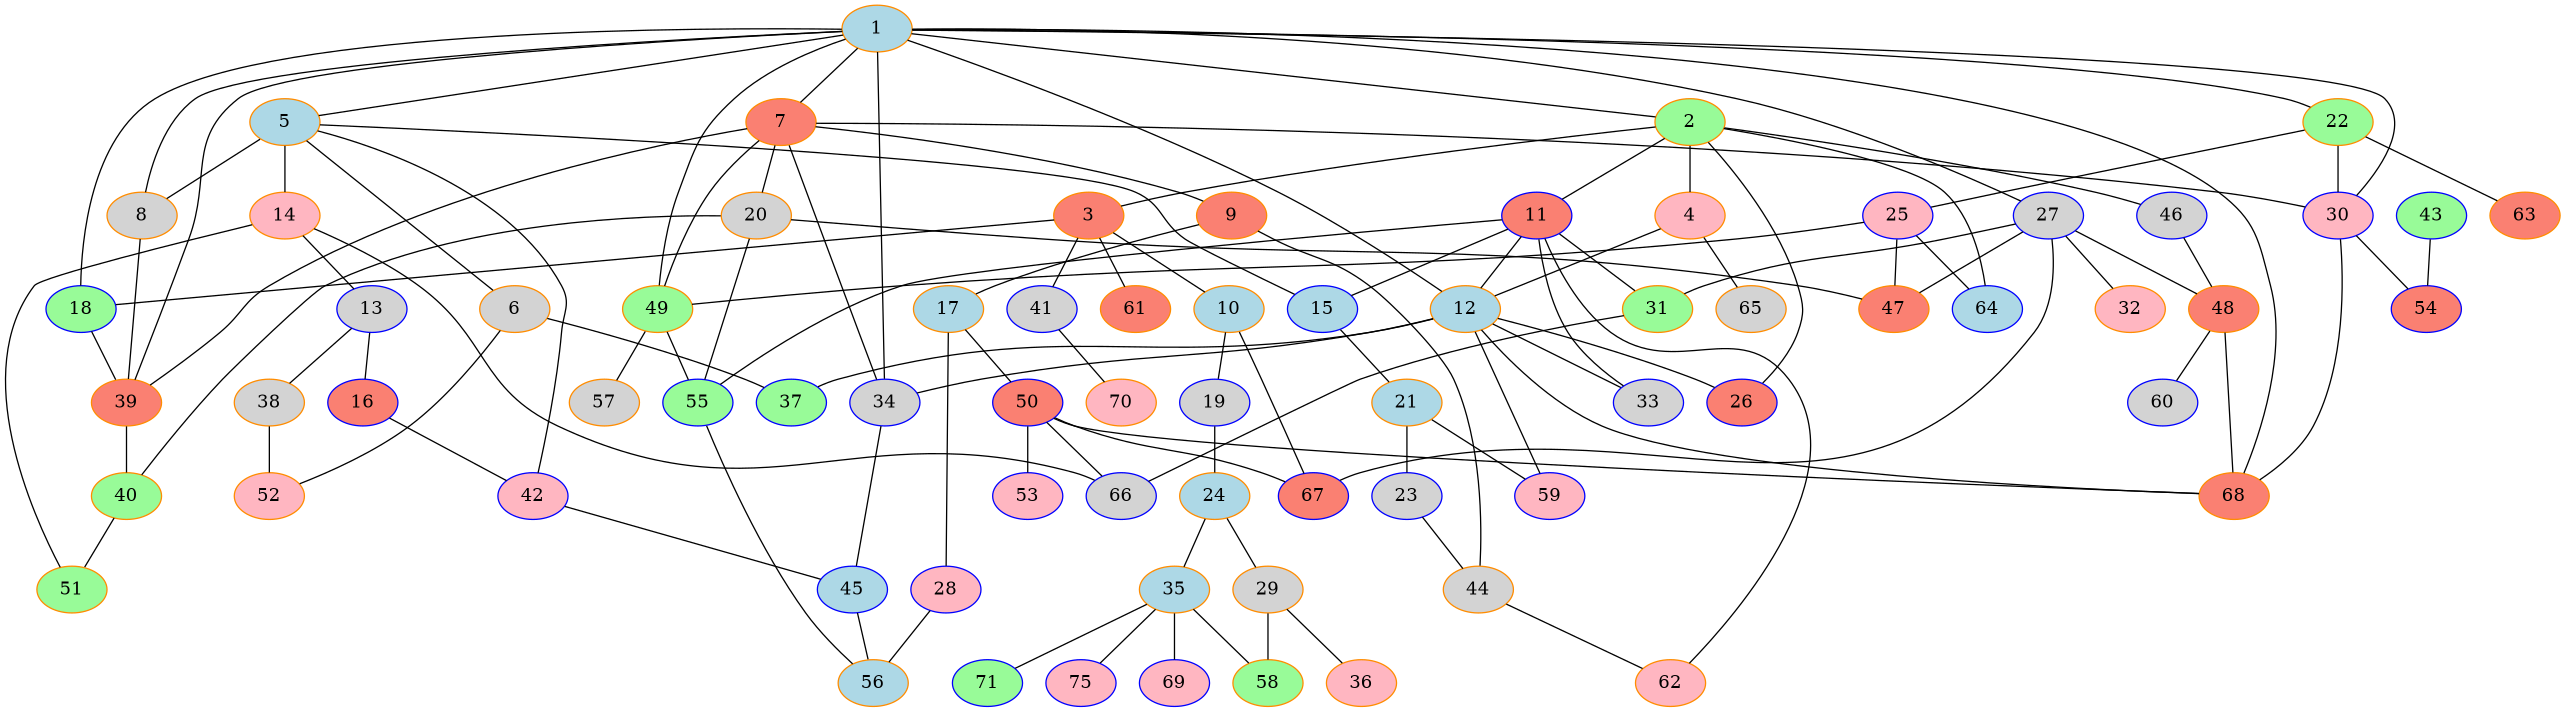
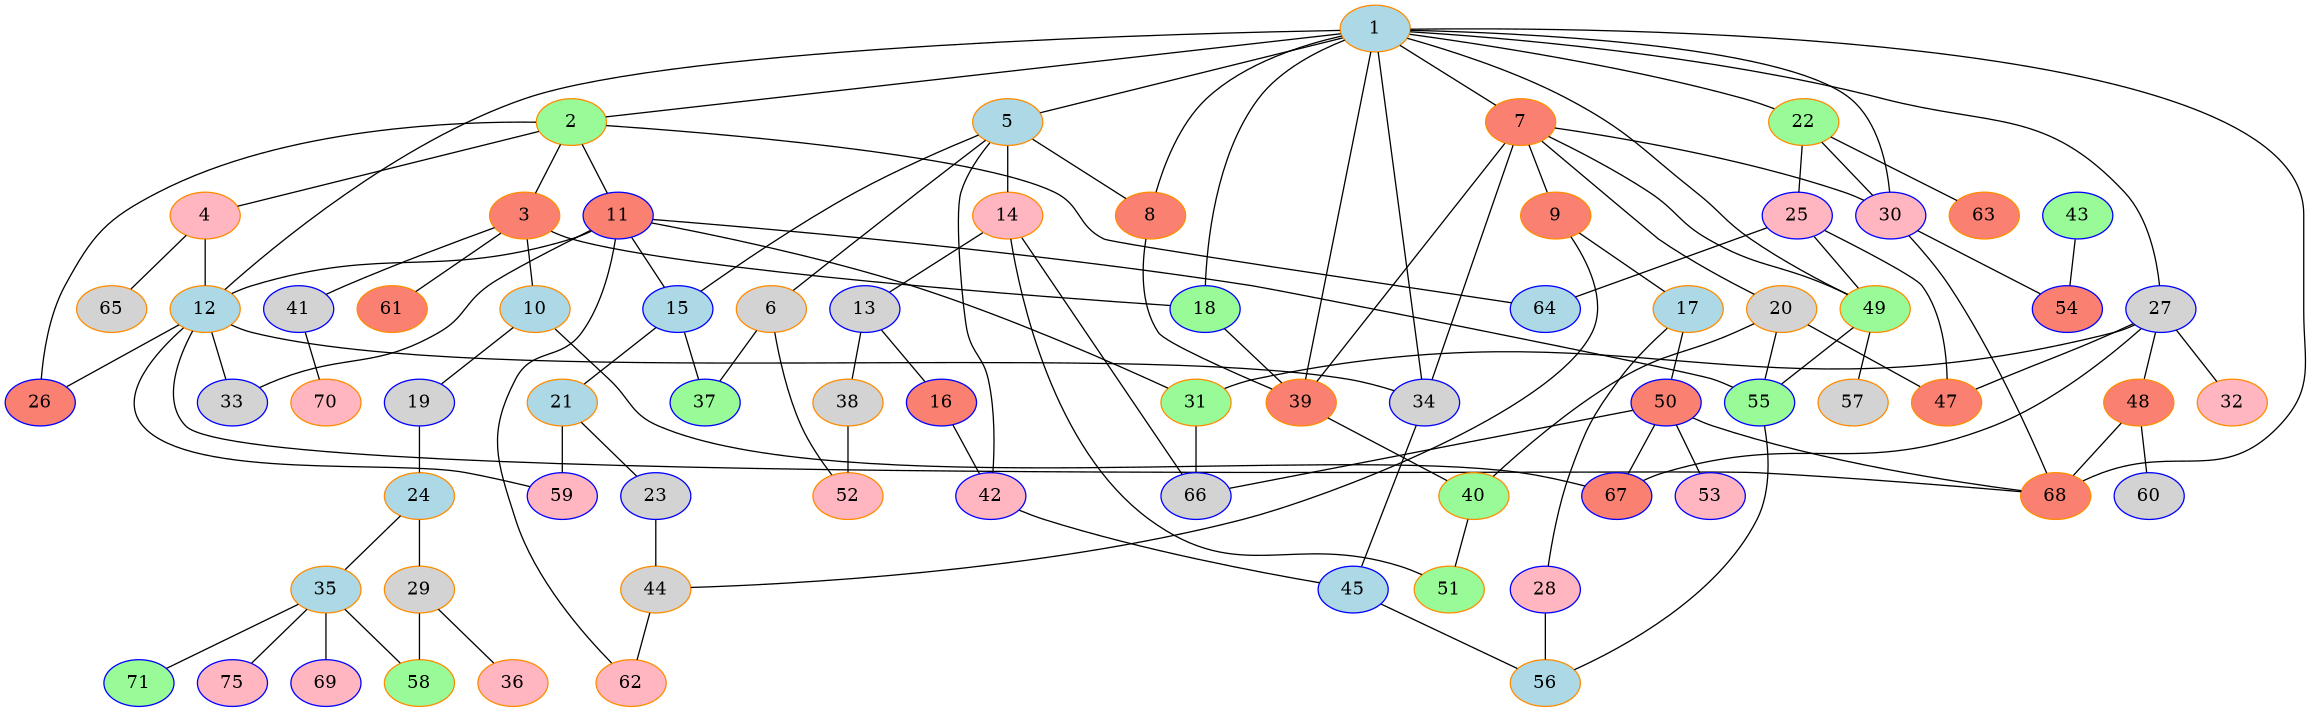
  graph {
    node [color=darkorange fillcolor=lightgrey style=filled]
    edge [weight=1.0]
    1 [fillcolor=lightblue]
    2 [fillcolor=palegreen]
    5 [fillcolor=lightblue]
    7 [fillcolor=salmon]
-   8
+   8 [fillcolor=salmon]
    12 [fillcolor=lightblue]
    18 [color=blue fillcolor=palegreen]
    22 [fillcolor=palegreen]
    27 [color=blue]
    30 [color=blue fillcolor=lightpink]
    34 [color=blue]
    39 [fillcolor=salmon]
    49 [fillcolor=palegreen]
    68 [fillcolor=salmon]
    3 [fillcolor=salmon]
    4 [fillcolor=lightpink]
    11 [color=blue fillcolor=salmon]
    26 [color=blue fillcolor=salmon]
-   46 [color=blue]
    64 [color=blue fillcolor=lightblue]
    6
    14 [fillcolor=lightpink]
    15 [color=blue fillcolor=lightblue]
    42 [color=blue fillcolor=lightpink]
    9 [fillcolor=salmon]
    20
    37 [color=blue fillcolor=palegreen]
    33 [color=blue]
    59 [color=blue fillcolor=lightpink]
    25 [color=blue fillcolor=lightpink]
    63 [fillcolor=salmon]
    67 [color=blue fillcolor=salmon]
    31 [fillcolor=palegreen]
    47 [fillcolor=salmon]
    32 [fillcolor=lightpink]
    48 [fillcolor=salmon]
    54 [color=blue fillcolor=salmon]
    45 [color=blue fillcolor=lightblue]
    40 [fillcolor=palegreen]
    55 [color=blue fillcolor=palegreen]
    57
    10 [fillcolor=lightblue]
    41 [color=blue]
    61 [fillcolor=salmon]
    65
    62 [fillcolor=lightpink]
    19 [color=blue]
    70 [fillcolor=lightpink]
    52 [fillcolor=lightpink]
    13 [color=blue]
    51 [fillcolor=palegreen]
    66 [color=blue]
    21 [fillcolor=lightblue]
    17 [fillcolor=lightblue]
    44
    16 [color=blue fillcolor=salmon]
    38
    28 [color=blue fillcolor=lightpink]
    50 [color=blue fillcolor=salmon]
    24 [fillcolor=lightblue]
    56 [fillcolor=lightblue]
    23 [color=blue]
    53 [color=blue fillcolor=lightpink]
    29
    35 [fillcolor=lightblue]
    36 [fillcolor=lightpink]
    58 [fillcolor=palegreen]
    69 [color=blue fillcolor=lightpink]
    71 [color=blue fillcolor=palegreen]
    n70 [color=blue fillcolor=lightpink label=75]
    60 [color=blue]
    43 [color=blue fillcolor=palegreen]
    1 -- 2
    1 -- 5
    1 -- 7
    1 -- 8
    1 -- 12
    1 -- 18
    1 -- 22
    1 -- 27
    1 -- 30
    1 -- 34 [weight=2.0]
    1 -- 39
    1 -- 49
    1 -- 68
    2 -- 3
    2 -- 4
    2 -- 11
    2 -- 26
-   2 -- 46
    2 -- 64
    5 -- 8
    5 -- 6
    5 -- 14 [weight=4.0]
    5 -- 15
    5 -- 42
    7 -- 30
    7 -- 34
    7 -- 39 [weight=2.0]
    7 -- 49
    7 -- 9
    7 -- 20
    8 -- 39
    12 -- 34
    12 -- 68
    12 -- 26
-   12 -- 37
+   15 -- 37
    12 -- 33
    12 -- 59
    18 -- 39
    22 -- 30
    22 -- 25
    22 -- 63
    27 -- 67
    27 -- 31
    27 -- 47
    27 -- 32
    27 -- 48
    30 -- 68
    30 -- 54
    34 -- 45
    39 -- 40
    49 -- 55
    49 -- 57
    3 -- 18
    3 -- 10
    3 -- 41
    3 -- 61
    4 -- 12
    4 -- 65
    11 -- 12
    11 -- 15
    11 -- 33
    11 -- 31
    11 -- 55
    11 -- 62
-   46 -- 48
    6 -- 37
    6 -- 52
    14 -- 13
    14 -- 51
    14 -- 66
    15 -- 21
    42 -- 45
    9 -- 17
    9 -- 44
    20 -- 47
    20 -- 40
    20 -- 55
    25 -- 49
    25 -- 64
    25 -- 47
    31 -- 66
    48 -- 68
    48 -- 60
    45 -- 56
    40 -- 51
    55 -- 56
    10 -- 67
    10 -- 19
    41 -- 70
    19 -- 24
    13 -- 16
    13 -- 38
    21 -- 59
    21 -- 23
    17 -- 28
    17 -- 50
    44 -- 62
    16 -- 42
    38 -- 52 [weight=2.0]
    28 -- 56 [weight=2.0]
    50 -- 68
    50 -- 67
    50 -- 66
    50 -- 53
    24 -- 29
    24 -- 35
    23 -- 44
    29 -- 36
    29 -- 58
    35 -- 58
    35 -- 69
    35 -- 71
    35 -- n70
    43 -- 54
  }
